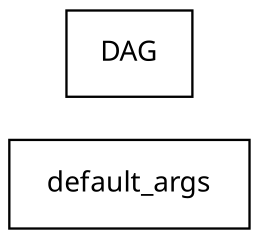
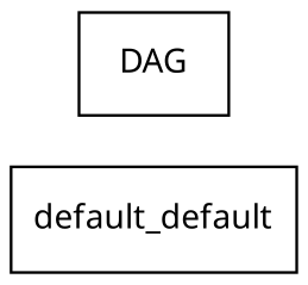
  digraph {
    fontname=Verdana
    fontsize=12
    rankdir=LR
    node [fontname=Verdana fontsize=12 shape=record]
-   default_args
+   default_args [label=default_default]
    DAG
  }
